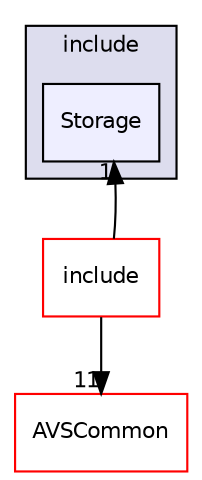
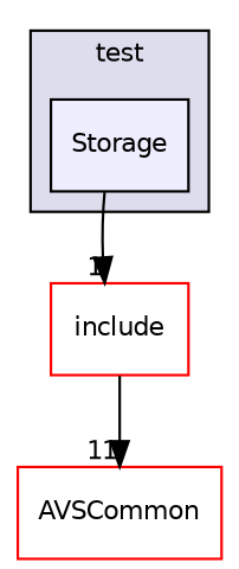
  digraph {
    compound=true
    node [fillcolor=white fontname=Helvetica fontsize=10 shape=box style=filled color=red]
    edge [labeldistance=1.5 labelfontname=Helvetica labelfontsize=10]
    n1 [fillcolor="#eeeeff" label=Storage pencolor=black color=""]
    n2 [label=include]
    n3 [label=AVSCommon]
    subgraph cluster_1 {
      bgcolor="#ddddee"
      fontname=Helvetica
      fontsize=10
-     label=include
+     label=test
      pencolor=black
      n1
    }
-   n2 -> n1 [headlabel=1]
+   n1 -> n2 [headlabel=1]
    n2 -> n3 [headlabel=11]
  }
